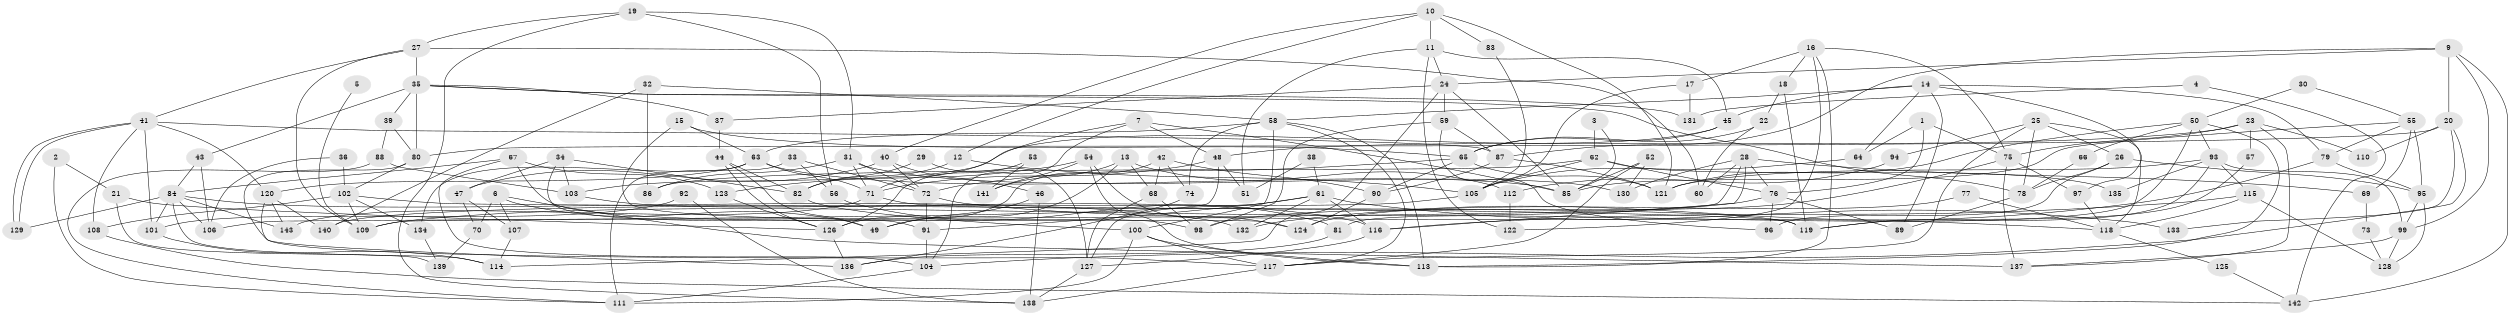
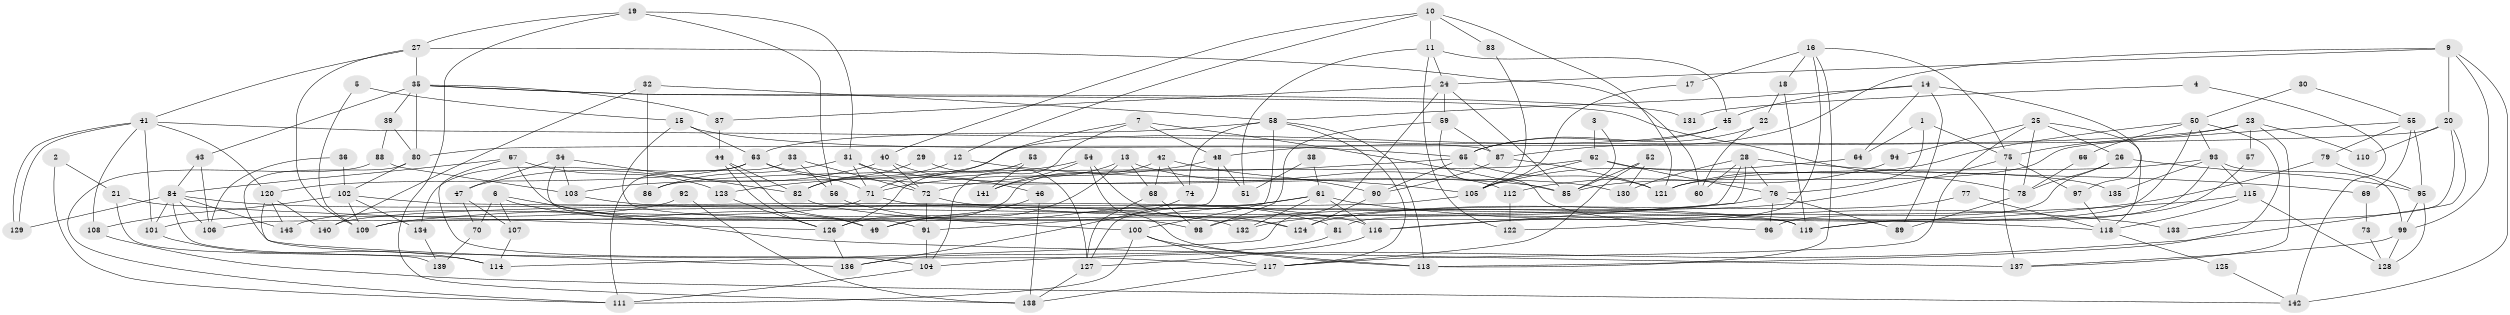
  graph {
    node [color=gray90 style=filled]
    1
    64
    75
    76
    105
    137
    97
    98
    109
    89
    96
    2
    21
    111
    126
    139
    3
    62
    85
    86
    135
    4
    131
    142
    5
    15
    63
    65
    124
    6
    49
    70
    107
    114
    7
    48
    71
    104
    51
    106
    119
    143
    22
    60
    53
    141
    108
    9
    20
    24
    87
    99
    80
    110
    133
    37
    59
    121
    90
    128
    10
    11
    12
    40
    83
    45
    122
    82
    72
    47
    46
    103
    100
    140
    13
    68
    112
    127
    14
    58
    79
    113
    117
    74
    95
    132
    118
    120
    134
    16
    17
    18
    19
    27
    31
    56
    138
    35
    41
    130
    81
    102
    136
    23
    57
    44
    25
    26
    78
    94
    125
    39
    43
    101
    129
    28
    69
    116
    73
    29
    30
    50
    55
    66
    93
    91
    32
    33
    34
    88
    84
    36
    38
    61
    42
    115
    52
    54
    123
    67
    77
    92
    1 -- 64
    1 -- 75
    1 -- 76
    64 -- 105
    75 -- 137
    75 -- 97
    75 -- 98
    76 -- 109
    76 -- 89
    76 -- 96
    105 -- 140
    97 -- 118
    2 -- 21
    2 -- 111
    21 -- 126
    21 -- 139
    126 -- 136
    3 -- 62
    3 -- 85
    62 -- 76
    62 -- 105
    62 -- 86
    62 -- 135
    4 -- 131
    4 -- 142
    5 -- 109
+   5 -- 15
    15 -- 63
    15 -- 65
    15 -- 124
    63 -- 85
    63 -- 71
    63 -- 120
    63 -- 134
    65 -- 121
    65 -- 90
    65 -- 72
    6 -- 137
    6 -- 49
    6 -- 70
    6 -- 107
    70 -- 139
    107 -- 114
    7 -- 85
    7 -- 48
    7 -- 71
    7 -- 104
    48 -- 71
    48 -- 51
    48 -- 106
    71 -- 119
    71 -- 143
    104 -- 111
    22 -- 65
    22 -- 60
    53 -- 126
    53 -- 141
    108 -- 142
    9 -- 142
    9 -- 20
    9 -- 24
    9 -- 87
    9 -- 99
    20 -- 104
    20 -- 80
    20 -- 110
    20 -- 133
    24 -- 85
    24 -- 114
    24 -- 37
    24 -- 59
    87 -- 121
    87 -- 90
    99 -- 137
    99 -- 128
    80 -- 117
    80 -- 102
    37 -- 44
    59 -- 98
    59 -- 96
    59 -- 87
    90 -- 124
    10 -- 121
    10 -- 11
    10 -- 12
    10 -- 40
    10 -- 83
    11 -- 51
    11 -- 24
    11 -- 45
    11 -- 122
    12 -- 105
    12 -- 82
    40 -- 72
    40 -- 47
    40 -- 46
    83 -- 105
    45 -- 65
    45 -- 103
    82 -- 100
    72 -- 118
    72 -- 91
    47 -- 70
    47 -- 107
    46 -- 49
    46 -- 138
    103 -- 116
    100 -- 111
    100 -- 113
    100 -- 117
    13 -- 49
    13 -- 141
    13 -- 68
    13 -- 112
    68 -- 98
    68 -- 127
    112 -- 122
    127 -- 138
    14 -- 64
    14 -- 97
    14 -- 89
    14 -- 45
    14 -- 58
-   14 -- 79
    58 -- 63
    58 -- 100
    58 -- 113
    58 -- 117
    58 -- 74
    79 -- 95
    79 -- 132
    117 -- 138
    74 -- 136
    95 -- 99
    95 -- 128
    118 -- 125
    120 -- 143
    120 -- 140
    120 -- 136
    134 -- 139
    16 -- 75
    16 -- 122
    16 -- 113
    16 -- 17
    16 -- 18
    17 -- 105
-   17 -- 131
    18 -- 119
    18 -- 22
    19 -- 27
    19 -- 31
    19 -- 56
    19 -- 138
    27 -- 109
    27 -- 60
    27 -- 35
    27 -- 41
    31 -- 86
    31 -- 71
    31 -- 72
    31 -- 130
    56 -- 81
    35 -- 131
    35 -- 80
    35 -- 37
    35 -- 78
    35 -- 39
    35 -- 43
    41 -- 108
    41 -- 87
    41 -- 120
    41 -- 101
    41 -- 129
    41 -- 129
    81 -- 136
    102 -- 109
    102 -- 119
    102 -- 108
    102 -- 134
    23 -- 75
    23 -- 137
    23 -- 48
    23 -- 110
    23 -- 57
    57 -- 119
    44 -- 126
    44 -- 49
    44 -- 82
    25 -- 117
    25 -- 118
    25 -- 26
    25 -- 78
    25 -- 94
    26 -- 96
    26 -- 95
    26 -- 78
    78 -- 89
    94 -- 112
    125 -- 142
    39 -- 80
    39 -- 88
    43 -- 106
    43 -- 84
    101 -- 114
    28 -- 76
    28 -- 109
    28 -- 60
    28 -- 130
    28 -- 69
    28 -- 116
    69 -- 73
    116 -- 127
    73 -- 128
    29 -- 82
    29 -- 127
    30 -- 50
    30 -- 55
    50 -- 121
    50 -- 113
    50 -- 81
    50 -- 66
    50 -- 93
    55 -- 85
    55 -- 79
    55 -- 95
    55 -- 69
    66 -- 78
    93 -- 135
    93 -- 119
    93 -- 99
    93 -- 121
    93 -- 115
    91 -- 104
    32 -- 86
    32 -- 140
    32 -- 58
    33 -- 111
    33 -- 72
    33 -- 56
    34 -- 82
    34 -- 47
    34 -- 103
    34 -- 91
    88 -- 111
    88 -- 103
    84 -- 114
    84 -- 106
    84 -- 143
    84 -- 132
    84 -- 101
    84 -- 129
    36 -- 106
    36 -- 102
    38 -- 51
    38 -- 61
    61 -- 133
    61 -- 127
    61 -- 132
    61 -- 116
    61 -- 91
    42 -- 126
    42 -- 90
    42 -- 68
    42 -- 74
    115 -- 128
    115 -- 118
    115 -- 116
    52 -- 85
    52 -- 117
    52 -- 130
    54 -- 124
    54 -- 141
    54 -- 113
    54 -- 123
    123 -- 126
    67 -- 98
    67 -- 104
    67 -- 84
    67 -- 123
    77 -- 124
    77 -- 118
    92 -- 138
    92 -- 101
  }
